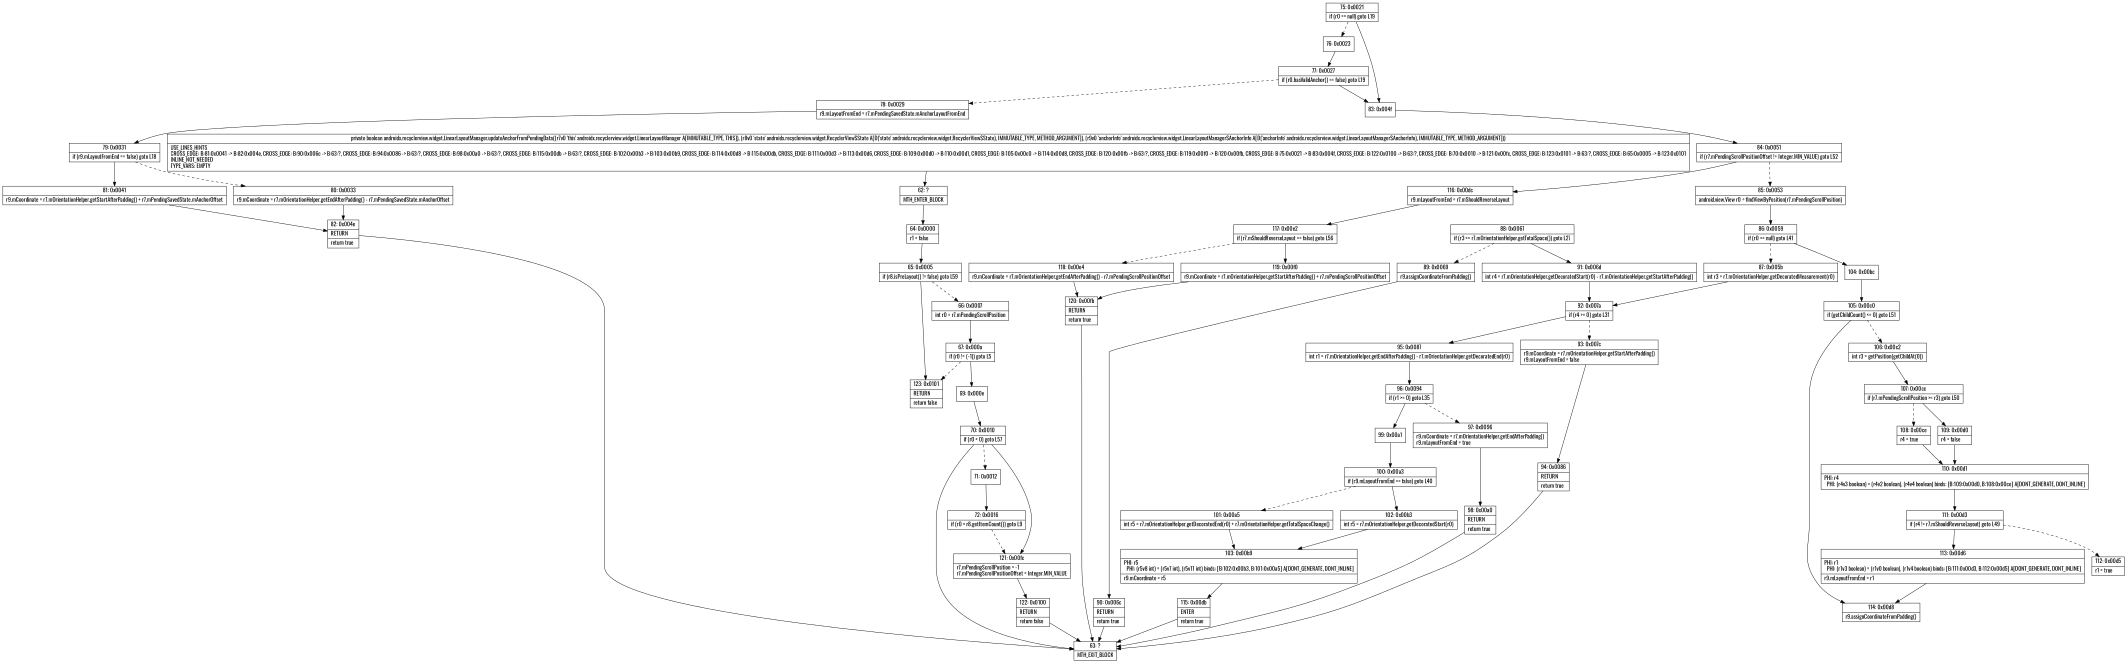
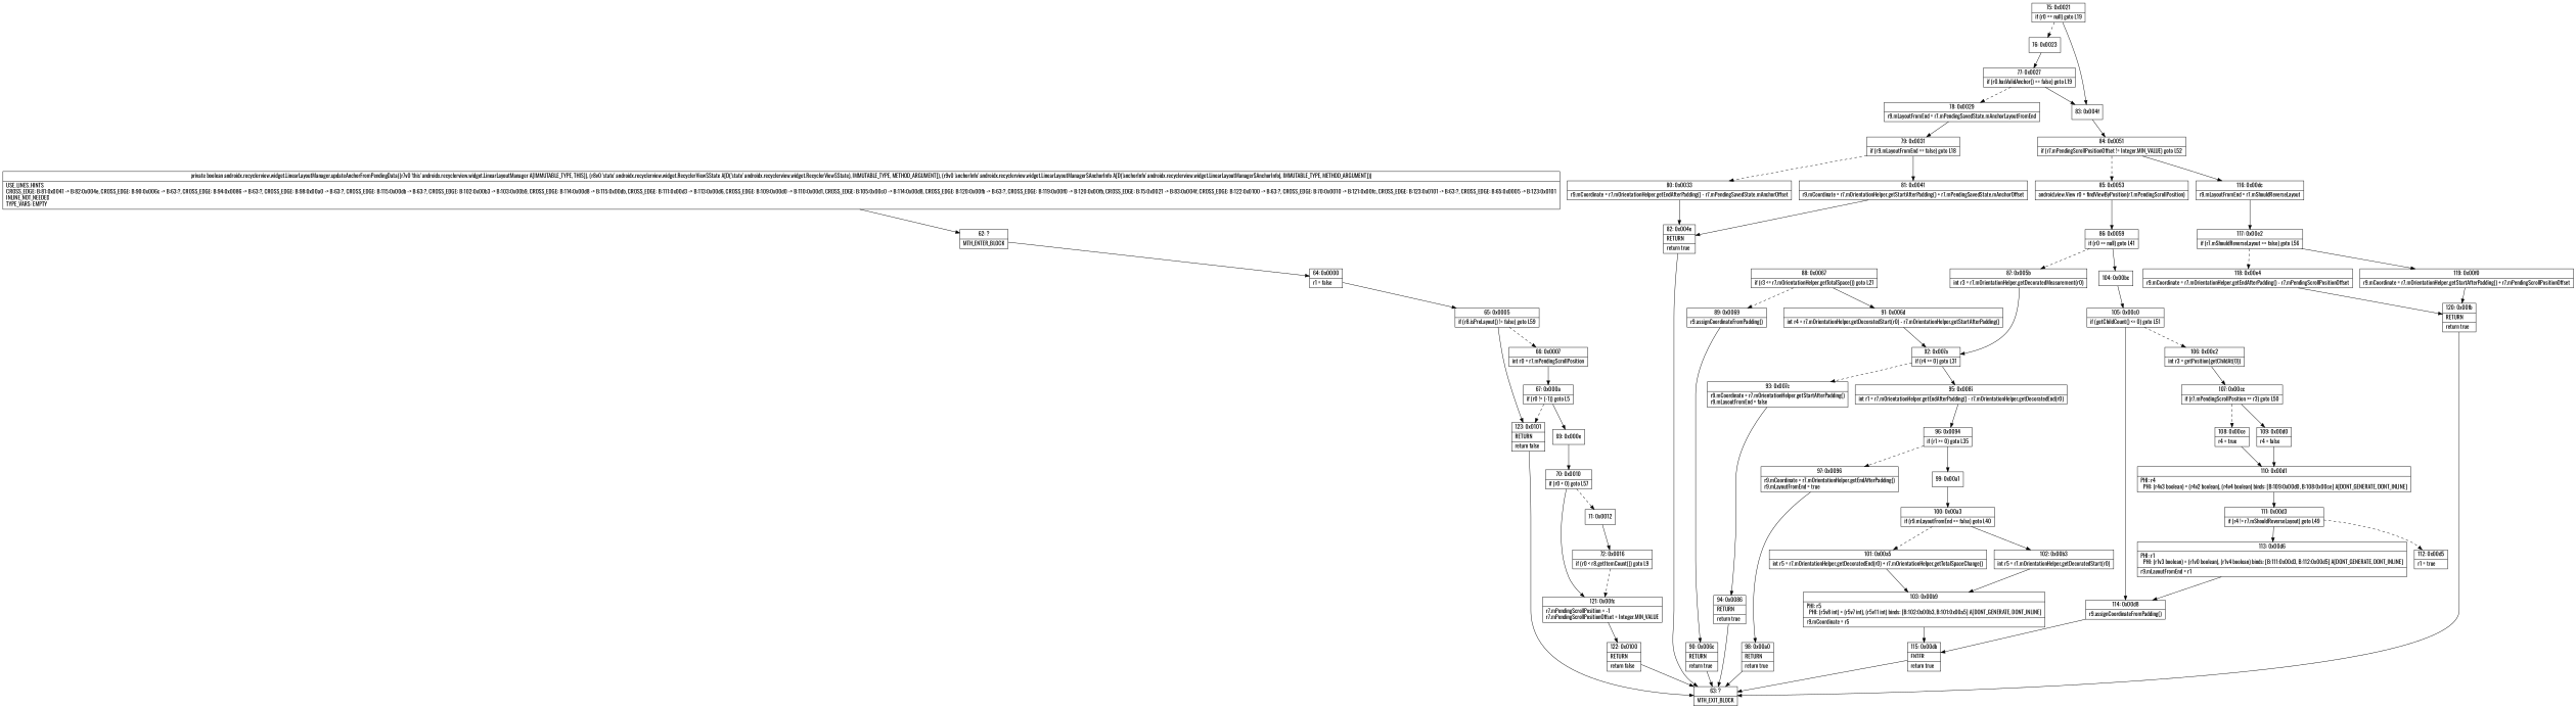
  digraph {
    fontname=Oswald
    node [fontname=Oswald shape=record]
    edge [fontname=Oswald]
    n1 [label="{62\:\ ?|MTH_ENTER_BLOCK\l}"]
    n2 [label="{64\:\ 0x0000|r1 = false\l}"]
    n3 [label="{65\:\ 0x0005|if (r8.isPreLayout() != false) goto L59\l}"]
    n4 [label="{66\:\ 0x0007|int r0 = r7.mPendingScrollPosition\l}"]
    n5 [label="{123\:\ 0x0101|RETURN\l|return false\l}"]
    n6 [label="{67\:\ 0x000a|if (r0 != (\-1)) goto L5\l}"]
    n7 [label="{63\:\ ?|MTH_EXIT_BLOCK\l}"]
    n8 [label="{69\:\ 0x000e}"]
    n9 [label="{70\:\ 0x0010|if (r0 \< 0) goto L57\l}"]
    n10 [label="{71\:\ 0x0012}"]
    n11 [label="{121\:\ 0x00fc|r7.mPendingScrollPosition = \-1\lr7.mPendingScrollPositionOffset = Integer.MIN_VALUE\l}"]
    n12 [label="{72\:\ 0x0016|if (r0 \< r8.getItemCount()) goto L9\l}"]
    n13 [label="{122\:\ 0x0100|RETURN\l|return false\l}"]
    n14 [label="{75\:\ 0x0021|if (r0 == null) goto L19\l}"]
    n15 [label="{76\:\ 0x0023}"]
    n16 [label="{83\:\ 0x004f}"]
    n17 [label="{77\:\ 0x0027|if (r0.hasValidAnchor() == false) goto L19\l}"]
    n18 [label="{84\:\ 0x0051|if (r7.mPendingScrollPositionOffset != Integer.MIN_VALUE) goto L52\l}"]
    n19 [label="{78\:\ 0x0029|r9.mLayoutFromEnd = r7.mPendingSavedState.mAnchorLayoutFromEnd\l}"]
    n20 [label="{79\:\ 0x0031|if (r9.mLayoutFromEnd == false) goto L18\l}"]
    n21 [label="{80\:\ 0x0033|r9.mCoordinate = r7.mOrientationHelper.getEndAfterPadding() \- r7.mPendingSavedState.mAnchorOffset\l}"]
    n22 [label="{81\:\ 0x0041|r9.mCoordinate = r7.mOrientationHelper.getStartAfterPadding() + r7.mPendingSavedState.mAnchorOffset\l}"]
    n23 [label="{82\:\ 0x004e|RETURN\l|return true\l}"]
    n24 [label="{85\:\ 0x0053|android.view.View r0 = findViewByPosition(r7.mPendingScrollPosition)\l}"]
    n25 [label="{116\:\ 0x00dc|r9.mLayoutFromEnd = r7.mShouldReverseLayout\l}"]
    n26 [label="{86\:\ 0x0059|if (r0 == null) goto L41\l}"]
    n27 [label="{117\:\ 0x00e2|if (r7.mShouldReverseLayout == false) goto L56\l}"]
    n28 [label="{87\:\ 0x005b|int r3 = r7.mOrientationHelper.getDecoratedMeasurement(r0)\l}"]
    n29 [label="{104\:\ 0x00bc}"]
    n30 [label="{92\:\ 0x007a|if (r4 \>= 0) goto L31\l}"]
    n31 [label="{105\:\ 0x00c0|if (getChildCount() \<= 0) goto L51\l}"]
    n32 [label="{88\:\ 0x0067|if (r3 \<= r7.mOrientationHelper.getTotalSpace()) goto L27\l}"]
    n33 [label="{89\:\ 0x0069|r9.assignCoordinateFromPadding()\l}"]
    n34 [label="{91\:\ 0x006d|int r4 = r7.mOrientationHelper.getDecoratedStart(r0) \- r7.mOrientationHelper.getStartAfterPadding()\l}"]
    n35 [label="{90\:\ 0x006c|RETURN\l|return true\l}"]
    n36 [label="{93\:\ 0x007c|r9.mCoordinate = r7.mOrientationHelper.getStartAfterPadding()\lr9.mLayoutFromEnd = false\l}"]
    n37 [label="{95\:\ 0x0087|int r1 = r7.mOrientationHelper.getEndAfterPadding() \- r7.mOrientationHelper.getDecoratedEnd(r0)\l}"]
    n38 [label="{94\:\ 0x0086|RETURN\l|return true\l}"]
    n39 [label="{96\:\ 0x0094|if (r1 \>= 0) goto L35\l}"]
    n40 [label="{97\:\ 0x0096|r9.mCoordinate = r7.mOrientationHelper.getEndAfterPadding()\lr9.mLayoutFromEnd = true\l}"]
    n41 [label="{99\:\ 0x00a1}"]
    n42 [label="{98\:\ 0x00a0|RETURN\l|return true\l}"]
    n43 [label="{100\:\ 0x00a3|if (r9.mLayoutFromEnd == false) goto L40\l}"]
    n44 [label="{101\:\ 0x00a5|int r5 = r7.mOrientationHelper.getDecoratedEnd(r0) + r7.mOrientationHelper.getTotalSpaceChange()\l}"]
    n45 [label="{102\:\ 0x00b3|int r5 = r7.mOrientationHelper.getDecoratedStart(r0)\l}"]
    n46 [label="{103\:\ 0x00b9|PHI: r5 \l  PHI: (r5v8 int) = (r5v7 int), (r5v11 int) binds: [B:102:0x00b3, B:101:0x00a5] A[DONT_GENERATE, DONT_INLINE]\l|r9.mCoordinate = r5\l}"]
    n47 [label="{115\:\ 0x00db|ENTER\l|return true\l}"]
    n48 [label="{106\:\ 0x00c2|int r3 = getPosition(getChildAt(0))\l}"]
    n49 [label="{114\:\ 0x00d8|r9.assignCoordinateFromPadding()\l}"]
    n50 [label="{107\:\ 0x00cc|if (r7.mPendingScrollPosition \>= r3) goto L50\l}"]
    n51 [label="{108\:\ 0x00ce|r4 = true\l}"]
    n52 [label="{109\:\ 0x00d0|r4 = false\l}"]
    n53 [label="{110\:\ 0x00d1|PHI: r4 \l  PHI: (r4v3 boolean) = (r4v2 boolean), (r4v4 boolean) binds: [B:109:0x00d0, B:108:0x00ce] A[DONT_GENERATE, DONT_INLINE]\l}"]
    n54 [label="{111\:\ 0x00d3|if (r4 != r7.mShouldReverseLayout) goto L49\l}"]
    n55 [label="{112\:\ 0x00d5|r1 = true\l}"]
    n56 [label="{113\:\ 0x00d6|PHI: r1 \l  PHI: (r1v3 boolean) = (r1v0 boolean), (r1v4 boolean) binds: [B:111:0x00d3, B:112:0x00d5] A[DONT_GENERATE, DONT_INLINE]\l|r9.mLayoutFromEnd = r1\l}"]
    n57 [label="{118\:\ 0x00e4|r9.mCoordinate = r7.mOrientationHelper.getEndAfterPadding() \- r7.mPendingScrollPositionOffset\l}"]
    n58 [label="{119\:\ 0x00f0|r9.mCoordinate = r7.mOrientationHelper.getStartAfterPadding() + r7.mPendingScrollPositionOffset\l}"]
    n59 [label="{120\:\ 0x00fb|RETURN\l|return true\l}"]
    n60 [label="{private boolean androidx.recyclerview.widget.LinearLayoutManager.updateAnchorFromPendingData((r7v0 'this' androidx.recyclerview.widget.LinearLayoutManager A[IMMUTABLE_TYPE, THIS]), (r8v0 'state' androidx.recyclerview.widget.RecyclerView$State A[D('state' androidx.recyclerview.widget.RecyclerView$State), IMMUTABLE_TYPE, METHOD_ARGUMENT]), (r9v0 'anchorInfo' androidx.recyclerview.widget.LinearLayoutManager$AnchorInfo A[D('anchorInfo' androidx.recyclerview.widget.LinearLayoutManager$AnchorInfo), IMMUTABLE_TYPE, METHOD_ARGUMENT]))  | USE_LINES_HINTS\lCROSS_EDGE: B:81:0x0041 \-\> B:82:0x004e, CROSS_EDGE: B:90:0x006c \-\> B:63:?, CROSS_EDGE: B:94:0x0086 \-\> B:63:?, CROSS_EDGE: B:98:0x00a0 \-\> B:63:?, CROSS_EDGE: B:115:0x00db \-\> B:63:?, CROSS_EDGE: B:102:0x00b3 \-\> B:103:0x00b9, CROSS_EDGE: B:114:0x00d8 \-\> B:115:0x00db, CROSS_EDGE: B:111:0x00d3 \-\> B:113:0x00d6, CROSS_EDGE: B:109:0x00d0 \-\> B:110:0x00d1, CROSS_EDGE: B:105:0x00c0 \-\> B:114:0x00d8, CROSS_EDGE: B:120:0x00fb \-\> B:63:?, CROSS_EDGE: B:119:0x00f0 \-\> B:120:0x00fb, CROSS_EDGE: B:75:0x0021 \-\> B:83:0x004f, CROSS_EDGE: B:122:0x0100 \-\> B:63:?, CROSS_EDGE: B:70:0x0010 \-\> B:121:0x00fc, CROSS_EDGE: B:123:0x0101 \-\> B:63:?, CROSS_EDGE: B:65:0x0005 \-\> B:123:0x0101\lINLINE_NOT_NEEDED\lTYPE_VARS: EMPTY\l}"]
    n1 -> n2
    n2 -> n3
    n3 -> n4 [style=dashed]
    n3 -> n5
    n4 -> n6
-   n9 -> n7
+   n5 -> n7
    n6 -> n5 [style=dashed]
    n6 -> n8
    n8 -> n9
    n9 -> n10 [style=dashed]
    n9 -> n11
    n10 -> n12
    n11 -> n13
    n12 -> n11 [style=dashed]
    n13 -> n7
    n14 -> n15 [style=dashed]
    n14 -> n16
    n15 -> n17
    n16 -> n18
    n17 -> n16
    n17 -> n19 [style=dashed]
    n18 -> n24 [style=dashed]
    n18 -> n25
    n19 -> n20
    n20 -> n21 [style=dashed]
    n20 -> n22
    n21 -> n23
    n22 -> n23
    n23 -> n7
    n24 -> n26
    n25 -> n27
    n26 -> n28 [style=dashed]
    n26 -> n29
    n27 -> n57 [style=dashed]
    n27 -> n58
    n28 -> n30
    n29 -> n31
    n30 -> n36 [style=dashed]
    n30 -> n37
    n31 -> n48 [style=dashed]
    n31 -> n49
    n32 -> n33 [style=dashed]
    n32 -> n34
    n33 -> n35
    n34 -> n30
    n35 -> n7
    n36 -> n38
    n37 -> n39
    n38 -> n7
    n39 -> n40 [style=dashed]
    n39 -> n41
    n40 -> n42
    n41 -> n43
    n42 -> n7
    n43 -> n44 [style=dashed]
    n43 -> n45
    n44 -> n46
    n45 -> n46
    n46 -> n47
    n47 -> n7
    n48 -> n50
+   n49 -> n47
    n50 -> n51 [style=dashed]
    n50 -> n52
    n51 -> n53
    n52 -> n53
    n53 -> n54
    n54 -> n55 [style=dashed]
    n54 -> n56
    n56 -> n49
    n57 -> n59
    n58 -> n59
    n59 -> n7
    n60 -> n1
  }
